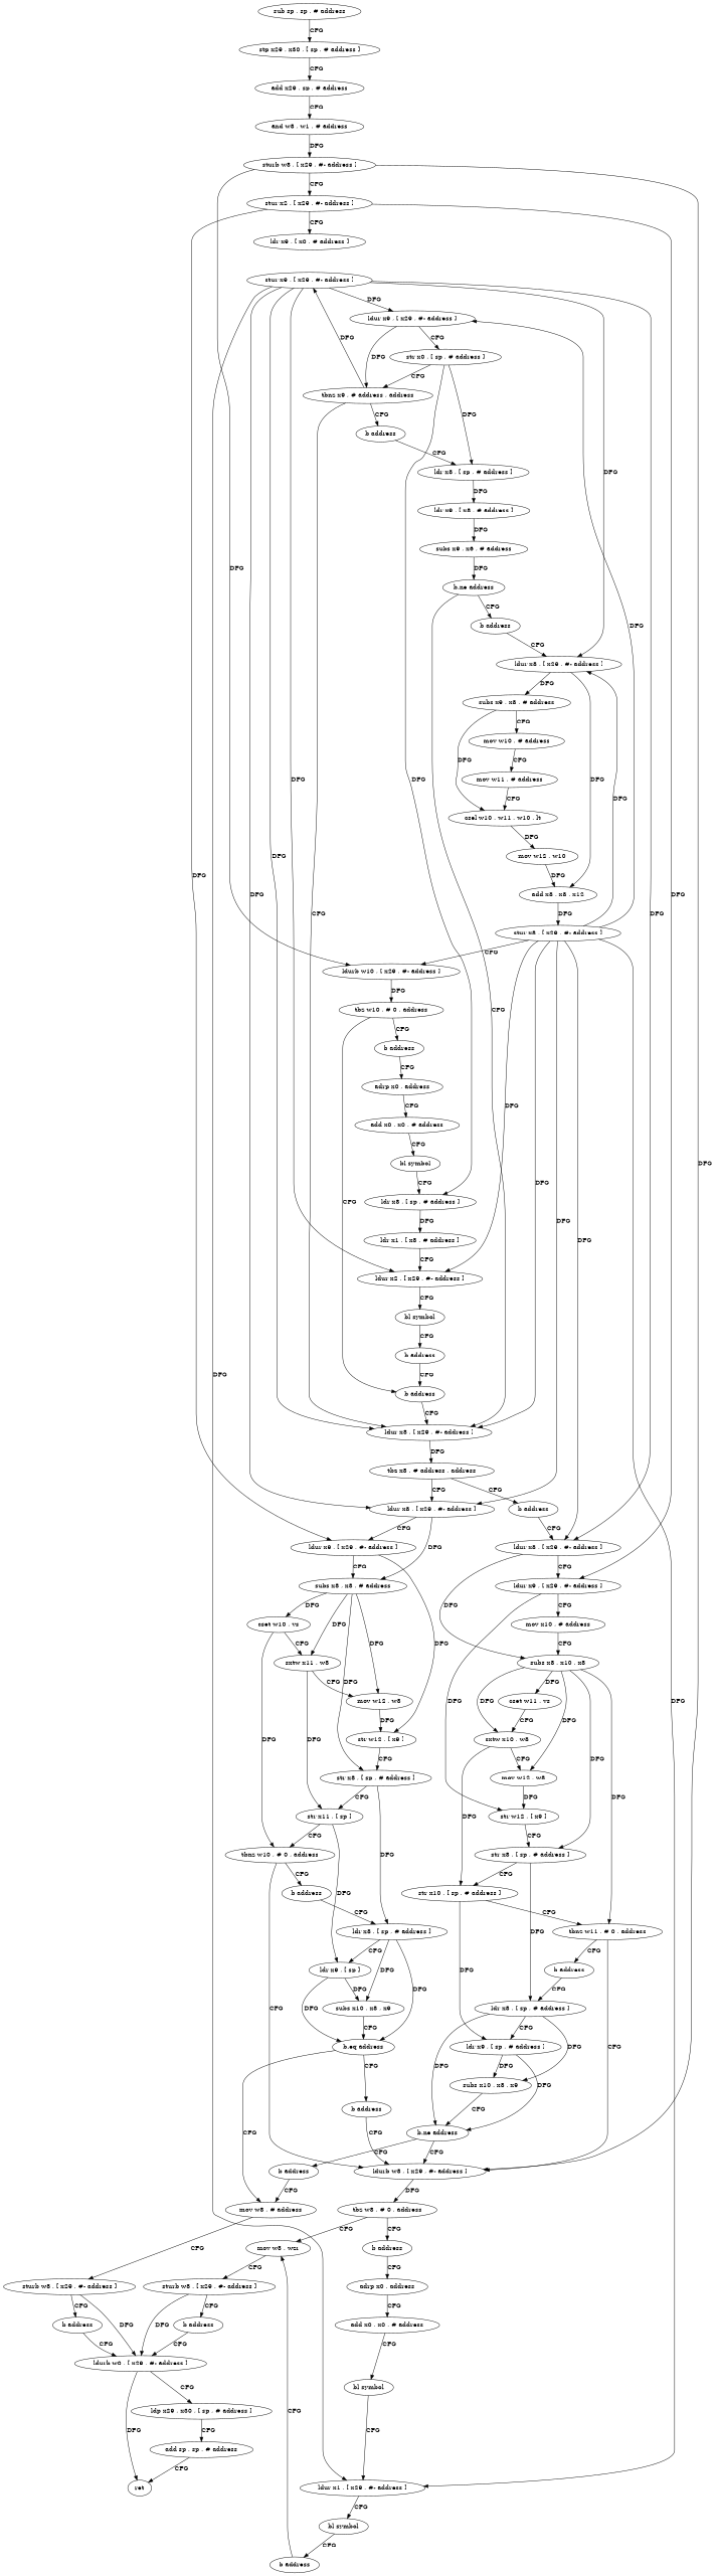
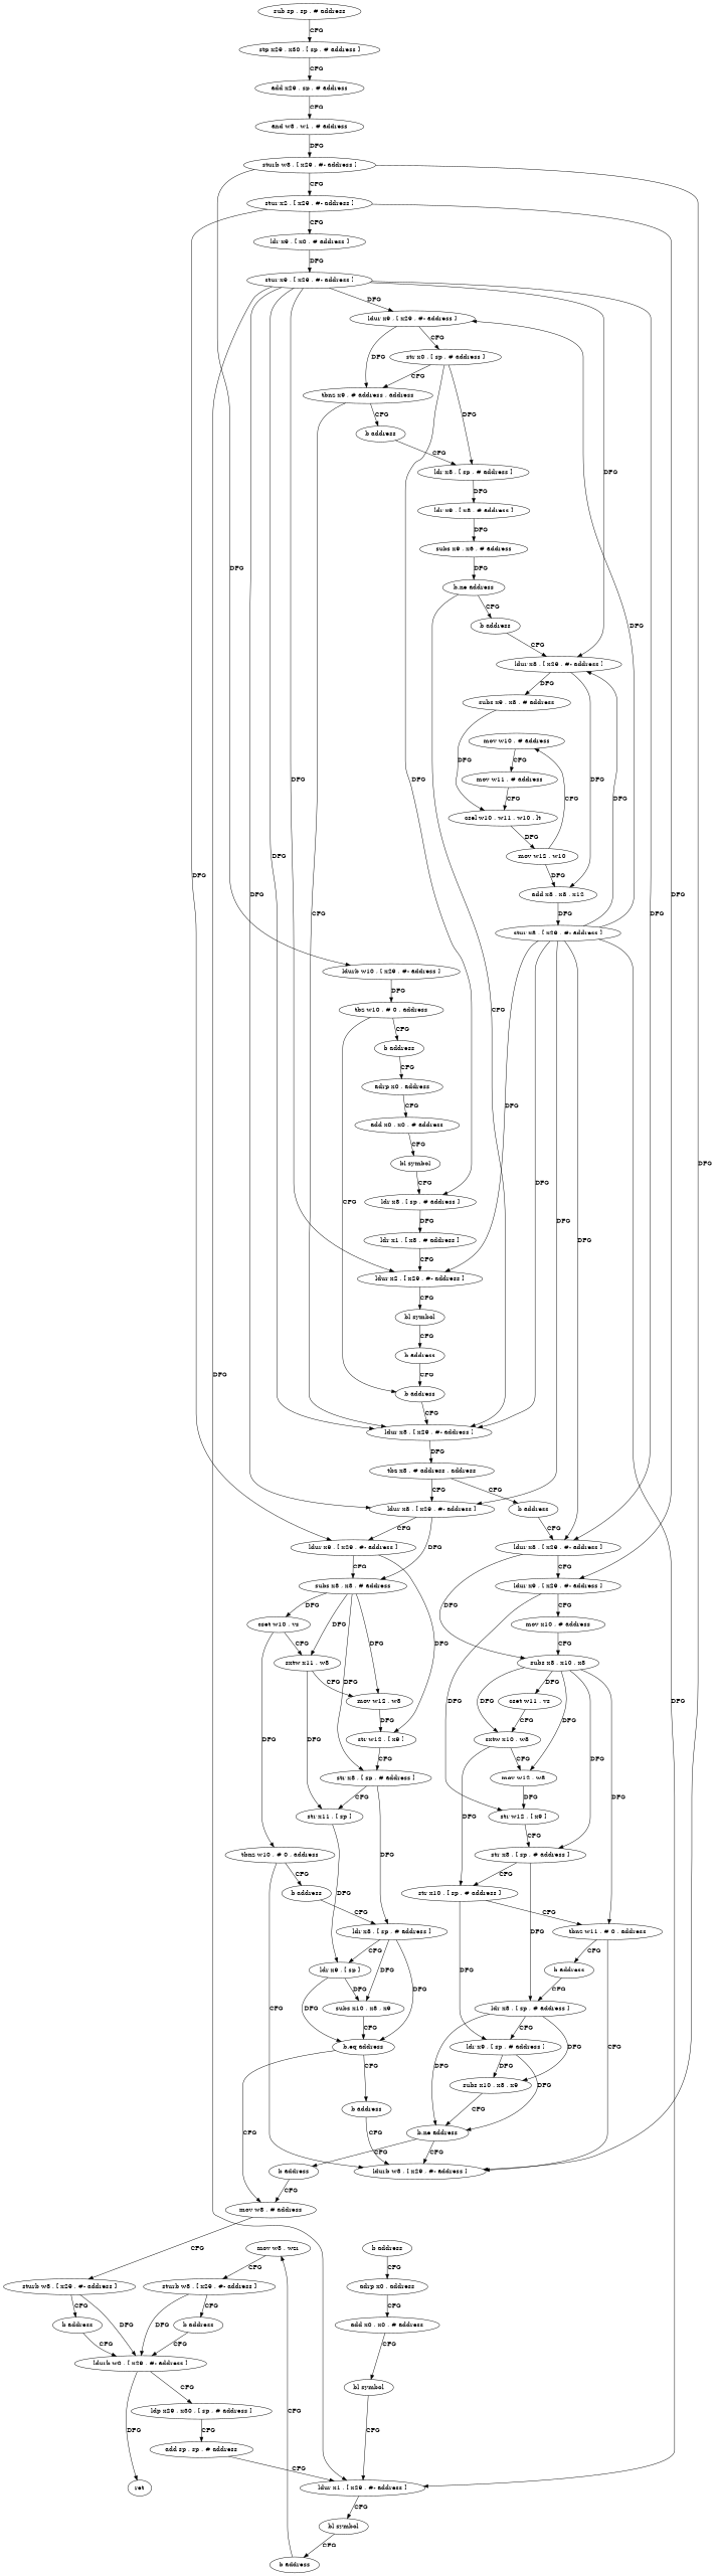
  digraph {
    n1 [label="sub sp , sp , # address"]
    n2 [label="stp x29 , x30 , [ sp , # address ]"]
    n3 [label="add x29 , sp , # address"]
    n4 [label="and w8 , w1 , # address"]
    n5 [label="sturb w8 , [ x29 , #- address ]"]
    n6 [label="stur x2 , [ x29 , #- address ]"]
    n7 [label="ldurb w8 , [ x29 , #- address ]"]
    n8 [label="ldurb w10 , [ x29 , #- address ]"]
    n9 [label="ldr x9 , [ x0 , # address ]"]
    n10 [label="ldur x9 , [ x29 , #- address ]"]
    n11 [label="ldur x9 , [ x29 , #- address ]"]
-   n12 [label="tbz w8 , # 0 , address"]
    n13 [label="tbz w10 , # 0 , address"]
    n14 [label="stur x9 , [ x29 , #- address ]"]
    n15 [label="subs x8 , x8 , # address"]
    n16 [label="str w12 , [ x9 ]"]
    n17 [label="mov x10 , # address"]
    n18 [label="str w12 , [ x9 ]"]
    n19 [label="ldur x9 , [ x29 , #- address ]"]
    n20 [label="ldur x8 , [ x29 , #- address ]"]
    n21 [label="ldur x8 , [ x29 , #- address ]"]
    n22 [label="ldur x8 , [ x29 , #- address ]"]
    n23 [label="ldur x8 , [ x29 , #- address ]"]
    n24 [label="ldur x1 , [ x29 , #- address ]"]
    n25 [label="ldur x2 , [ x29 , #- address ]"]
    n26 [label="str x0 , [ sp , # address ]"]
    n27 [label="tbnz x9 , # address , address"]
    n28 [label="tbz x8 , # address , address"]
    n29 [label="subs x8 , x10 , x8"]
    n30 [label="subs x9 , x8 , # address"]
    n31 [label="add x8 , x8 , x12"]
    n32 [label="bl symbol"]
    n33 [label="bl symbol"]
    n34 [label="ldr x8 , [ sp , # address ]"]
    n35 [label="ldr x8 , [ sp , # address ]"]
    n36 [label="b address"]
    n37 [label="ldr x9 , [ x8 , # address ]"]
    n38 [label="ldr x1 , [ x8 , # address ]"]
    n39 [label="b address"]
    n40 [label="cset w10 , vs"]
    n41 [label="sxtw x11 , w8"]
    n42 [label="mov w12 , w8"]
    n43 [label="str x8 , [ sp , # address ]"]
    n44 [label="subs x9 , x6 , # address"]
    n45 [label="tbnz w10 , # 0 , address"]
    n46 [label="str x11 , [ sp ]"]
    n47 [label="ldr x8 , [ sp , # address ]"]
    n48 [label="b address"]
    n49 [label="ldr x9 , [ sp ]"]
    n50 [label="subs x10 , x8 , x9"]
    n51 [label="b.eq address"]
    n52 [label="mov w8 , wzr"]
    n53 [label="b address"]
    n54 [label="cset w11 , vs"]
    n55 [label="sxtw x10 , w8"]
    n56 [label="mov w12 , w8"]
    n57 [label="str x8 , [ sp , # address ]"]
    n58 [label="tbnz w11 , # 0 , address"]
    n59 [label="b.ne address"]
    n60 [label="b address"]
    n61 [label="sturb w8 , [ x29 , #- address ]"]
    n62 [label="adrp x0 , address"]
    n63 [label="b address"]
    n64 [label="ldurb w0 , [ x29 , #- address ]"]
    n65 [label="add x0 , x0 , # address"]
    n66 [label="mov w8 , # address"]
    n67 [label="b address"]
    n68 [label="str x10 , [ sp , # address ]"]
    n69 [label="ldr x8 , [ sp , # address ]"]
    n70 [label="b address"]
    n71 [label="ldr x9 , [ sp , # address ]"]
    n72 [label="subs x10 , x8 , x9"]
    n73 [label="b.ne address"]
    n74 [label="mov w10 , # address"]
    n75 [label="csel w10 , w11 , w10 , lt"]
    n76 [label="stur x8 , [ x29 , #- address ]"]
    n77 [label="ldp x29 , x30 , [ sp , # address ]"]
    n78 [label=ret]
    n79 [label="add sp , sp , # address"]
    n80 [label="bl symbol"]
    n81 [label="sturb w8 , [ x29 , #- address ]"]
    n82 [label="b address"]
    n83 [label="b address"]
    n84 [label="mov w11 , # address"]
    n85 [label="mov w12 , w10"]
    n86 [label="b address"]
    n87 [label="b address"]
    n88 [label="adrp x0 , address"]
    n89 [label="add x0 , x0 , # address"]
    n90 [label="b address"]
    n91 [label="bl symbol"]
    n92 [label="b address"]
    n1 -> n2 [label=CFG]
    n2 -> n3 [label=CFG]
    n3 -> n4 [label=CFG]
    n4 -> n5 [label=DFG]
    n5 -> n6 [label=CFG]
    n5 -> n7 [label=DFG]
    n5 -> n8 [label=DFG]
    n6 -> n9 [label=CFG]
    n6 -> n10 [label=DFG]
    n6 -> n11 [label=DFG]
-   n7 -> n12 [label=DFG]
    n8 -> n13 [label=DFG]
-   n27 -> n14 [label=DFG]
+   n9 -> n14 [label=DFG]
    n10 -> n15 [label=CFG]
    n10 -> n16 [label=DFG]
    n11 -> n17 [label=CFG]
    n11 -> n18 [label=DFG]
-   n12 -> n52 [label=CFG]
-   n12 -> n53 [label=CFG]
    n13 -> n86 [label=CFG]
    n13 -> n87 [label=CFG]
    n14 -> n19 [label=DFG]
    n14 -> n20 [label=DFG]
    n14 -> n21 [label=DFG]
    n14 -> n22 [label=DFG]
    n14 -> n23 [label=DFG]
    n14 -> n24 [label=DFG]
    n14 -> n25 [label=DFG]
    n15 -> n40 [label=DFG]
    n15 -> n41 [label=DFG]
    n15 -> n42 [label=DFG]
    n15 -> n43 [label=DFG]
    n16 -> n43 [label=CFG]
    n17 -> n29 [label=CFG]
    n18 -> n57 [label=CFG]
    n19 -> n26 [label=CFG]
    n19 -> n27 [label=DFG]
    n20 -> n28 [label=DFG]
    n21 -> n10 [label=CFG]
    n21 -> n15 [label=DFG]
    n22 -> n11 [label=CFG]
    n22 -> n29 [label=DFG]
    n23 -> n30 [label=DFG]
    n23 -> n31 [label=DFG]
    n24 -> n32 [label=CFG]
    n25 -> n33 [label=CFG]
    n26 -> n27 [label=CFG]
    n26 -> n34 [label=DFG]
    n26 -> n35 [label=DFG]
    n27 -> n20 [label=CFG]
    n27 -> n36 [label=CFG]
    n28 -> n21 [label=CFG]
    n28 -> n39 [label=CFG]
    n29 -> n54 [label=DFG]
    n29 -> n55 [label=DFG]
    n29 -> n56 [label=DFG]
    n29 -> n57 [label=DFG]
    n29 -> n58 [label=DFG]
-   n30 -> n74 [label=CFG]
+   n85 -> n74 [label=CFG]
    n30 -> n75 [label=DFG]
    n31 -> n76 [label=DFG]
    n32 -> n90 [label=CFG]
    n33 -> n92 [label=CFG]
    n34 -> n37 [label=DFG]
    n35 -> n38 [label=DFG]
    n36 -> n34 [label=CFG]
    n37 -> n44 [label=DFG]
    n38 -> n25 [label=CFG]
    n39 -> n22 [label=CFG]
    n40 -> n41 [label=CFG]
    n40 -> n45 [label=DFG]
    n41 -> n42 [label=CFG]
    n41 -> n46 [label=DFG]
    n42 -> n16 [label=DFG]
    n43 -> n46 [label=CFG]
    n43 -> n47 [label=DFG]
    n44 -> n59 [label=DFG]
    n45 -> n7 [label=CFG]
    n45 -> n48 [label=CFG]
-   n46 -> n45 [label=CFG]
    n46 -> n49 [label=DFG]
    n47 -> n49 [label=CFG]
    n47 -> n50 [label=DFG]
    n47 -> n51 [label=DFG]
    n48 -> n47 [label=CFG]
    n49 -> n50 [label=DFG]
    n49 -> n51 [label=DFG]
    n50 -> n51 [label=CFG]
    n51 -> n66 [label=CFG]
    n51 -> n67 [label=CFG]
    n52 -> n61 [label=CFG]
    n53 -> n62 [label=CFG]
    n54 -> n55 [label=CFG]
    n55 -> n56 [label=CFG]
    n55 -> n68 [label=DFG]
    n56 -> n18 [label=DFG]
    n57 -> n68 [label=CFG]
    n57 -> n69 [label=DFG]
    n58 -> n7 [label=CFG]
    n58 -> n70 [label=CFG]
    n59 -> n20 [label=CFG]
    n59 -> n60 [label=CFG]
    n60 -> n23 [label=CFG]
    n61 -> n63 [label=CFG]
    n61 -> n64 [label=DFG]
    n62 -> n65 [label=CFG]
    n63 -> n64 [label=CFG]
    n64 -> n77 [label=CFG]
    n64 -> n78 [label=DFG]
    n65 -> n80 [label=CFG]
    n66 -> n81 [label=CFG]
    n67 -> n7 [label=CFG]
    n68 -> n58 [label=CFG]
    n68 -> n71 [label=DFG]
    n69 -> n71 [label=CFG]
    n69 -> n72 [label=DFG]
    n69 -> n73 [label=DFG]
    n70 -> n69 [label=CFG]
    n71 -> n72 [label=DFG]
    n71 -> n73 [label=DFG]
    n72 -> n73 [label=CFG]
    n73 -> n7 [label=CFG]
    n73 -> n83 [label=CFG]
    n74 -> n84 [label=CFG]
    n75 -> n85 [label=DFG]
-   n76 -> n8 [label=CFG]
    n76 -> n19 [label=DFG]
    n76 -> n20 [label=DFG]
    n76 -> n21 [label=DFG]
    n76 -> n22 [label=DFG]
    n76 -> n23 [label=DFG]
    n76 -> n24 [label=DFG]
    n76 -> n25 [label=DFG]
    n77 -> n79 [label=CFG]
-   n79 -> n78 [label=CFG]
+   n79 -> n24 [label=CFG]
    n80 -> n24 [label=CFG]
    n81 -> n64 [label=DFG]
    n81 -> n82 [label=CFG]
    n82 -> n64 [label=CFG]
    n83 -> n66 [label=CFG]
    n84 -> n75 [label=CFG]
    n85 -> n31 [label=DFG]
    n86 -> n20 [label=CFG]
    n87 -> n88 [label=CFG]
    n88 -> n89 [label=CFG]
    n89 -> n91 [label=CFG]
    n90 -> n52 [label=CFG]
    n91 -> n35 [label=CFG]
    n92 -> n86 [label=CFG]
  }
